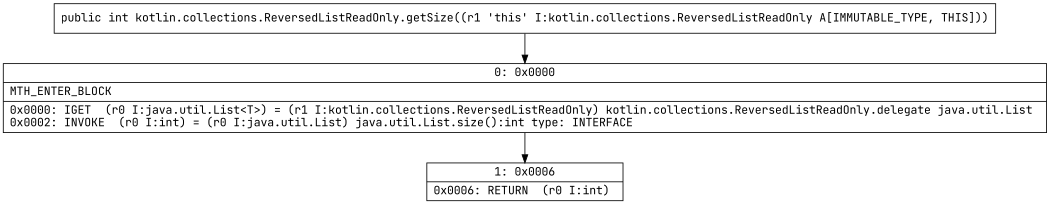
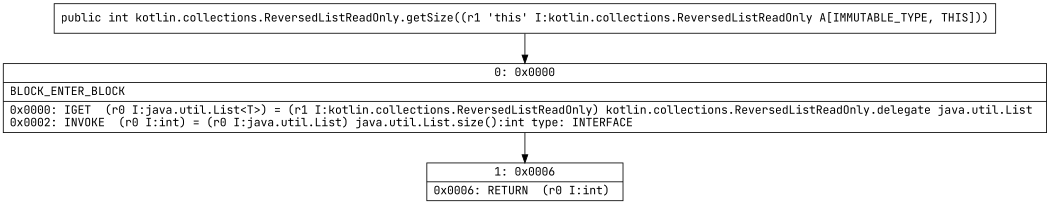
  digraph {
    fontname="JetBrains Mono"
    node [shape=record fontname="JetBrains Mono"]
    edge [fontname="JetBrains Mono"]
-   n1 [label="{0\:\ 0x0000|MTH_ENTER_BLOCK\l|0x0000: IGET  (r0 I:java.util.List\<T\>) = (r1 I:kotlin.collections.ReversedListReadOnly) kotlin.collections.ReversedListReadOnly.delegate java.util.List \l0x0002: INVOKE  (r0 I:int) = (r0 I:java.util.List) java.util.List.size():int type: INTERFACE \l}"]
+   n1 [label="{0\:\ 0x0000|BLOCK_ENTER_BLOCK\l|0x0000: IGET  (r0 I:java.util.List\<T\>) = (r1 I:kotlin.collections.ReversedListReadOnly) kotlin.collections.ReversedListReadOnly.delegate java.util.List \l0x0002: INVOKE  (r0 I:int) = (r0 I:java.util.List) java.util.List.size():int type: INTERFACE \l}"]
    n2 [label="{1\:\ 0x0006|0x0006: RETURN  (r0 I:int) \l}"]
    n3 [label="{public int kotlin.collections.ReversedListReadOnly.getSize((r1 'this' I:kotlin.collections.ReversedListReadOnly A[IMMUTABLE_TYPE, THIS])) }"]
    n1 -> n2
    n3 -> n1
  }
